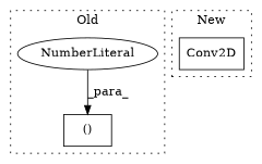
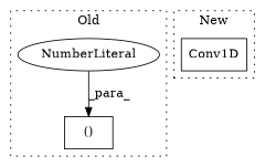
  digraph {
    node [s=5657 shape=box]
    n1 [a=106 l=15 label="()"]
    n2 [a=34 l=1 label=NumberLiteral shape=ellipse]
-   n3 [a=32 l="7,1" label=Conv2D s="6197,6209"]
+   n3 [a=32 l="7,1" label=Conv1D s="6197,6209"]
    subgraph cluster_1 {
      label=Old
      style=dotted
      n1
      n2
    }
    subgraph cluster_2 {
      label=New
      style=dotted
      n3
    }
    n2 -> n1 [label=_para_]
  }
